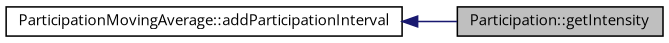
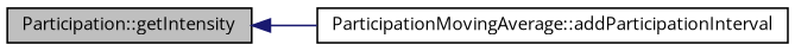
  digraph {
    rankdir=LR
    fontname="Open Sans"
    node [color=black fontname="Open Sans" fontsize=10 shape=record style=filled]
    n1 [fillcolor=grey75 fontcolor=black height=0.2 label="Participation::getIntensity" width=0.4]
    n2 [fillcolor=white height=0.2 label="ParticipationMovingAverage::addParticipationInterval" width=0.4]
-   n2 -> n1 [color=midnightblue dir=back fontname="Open Sans" fontsize=10 labelfontname=Helvetica labelfontsize=10 style=solid]
+   n1 -> n2 [color=midnightblue dir=back fontname="Open Sans" fontsize=10 labelfontname=Helvetica labelfontsize=10 style=solid]
  }
